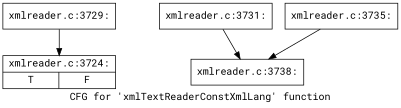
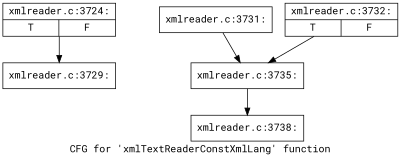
  digraph {
    fontname="Roboto Mono"
    label="CFG for 'xmlTextReaderConstXmlLang' function"
    node [fontname="Roboto Mono" shape=record]
    edge [fontname="Roboto Mono"]
    n1 [label="{xmlreader.c:3724:|{<s0>T|<s1>F}}"]
    n2 [label="{xmlreader.c:3729:}"]
    n3 [label="{xmlreader.c:3738:}"]
    n4 [label="{xmlreader.c:3731:}"]
+   n5 [label="{xmlreader.c:3732:|{<s0>T|<s1>F}}"]
    n6 [label="{xmlreader.c:3735:}"]
-   n2 -> n1
-   n4 -> n3
+   n1 -> n2
+   n4 -> n6
+   n5 -> n6
    n6 -> n3
  }
